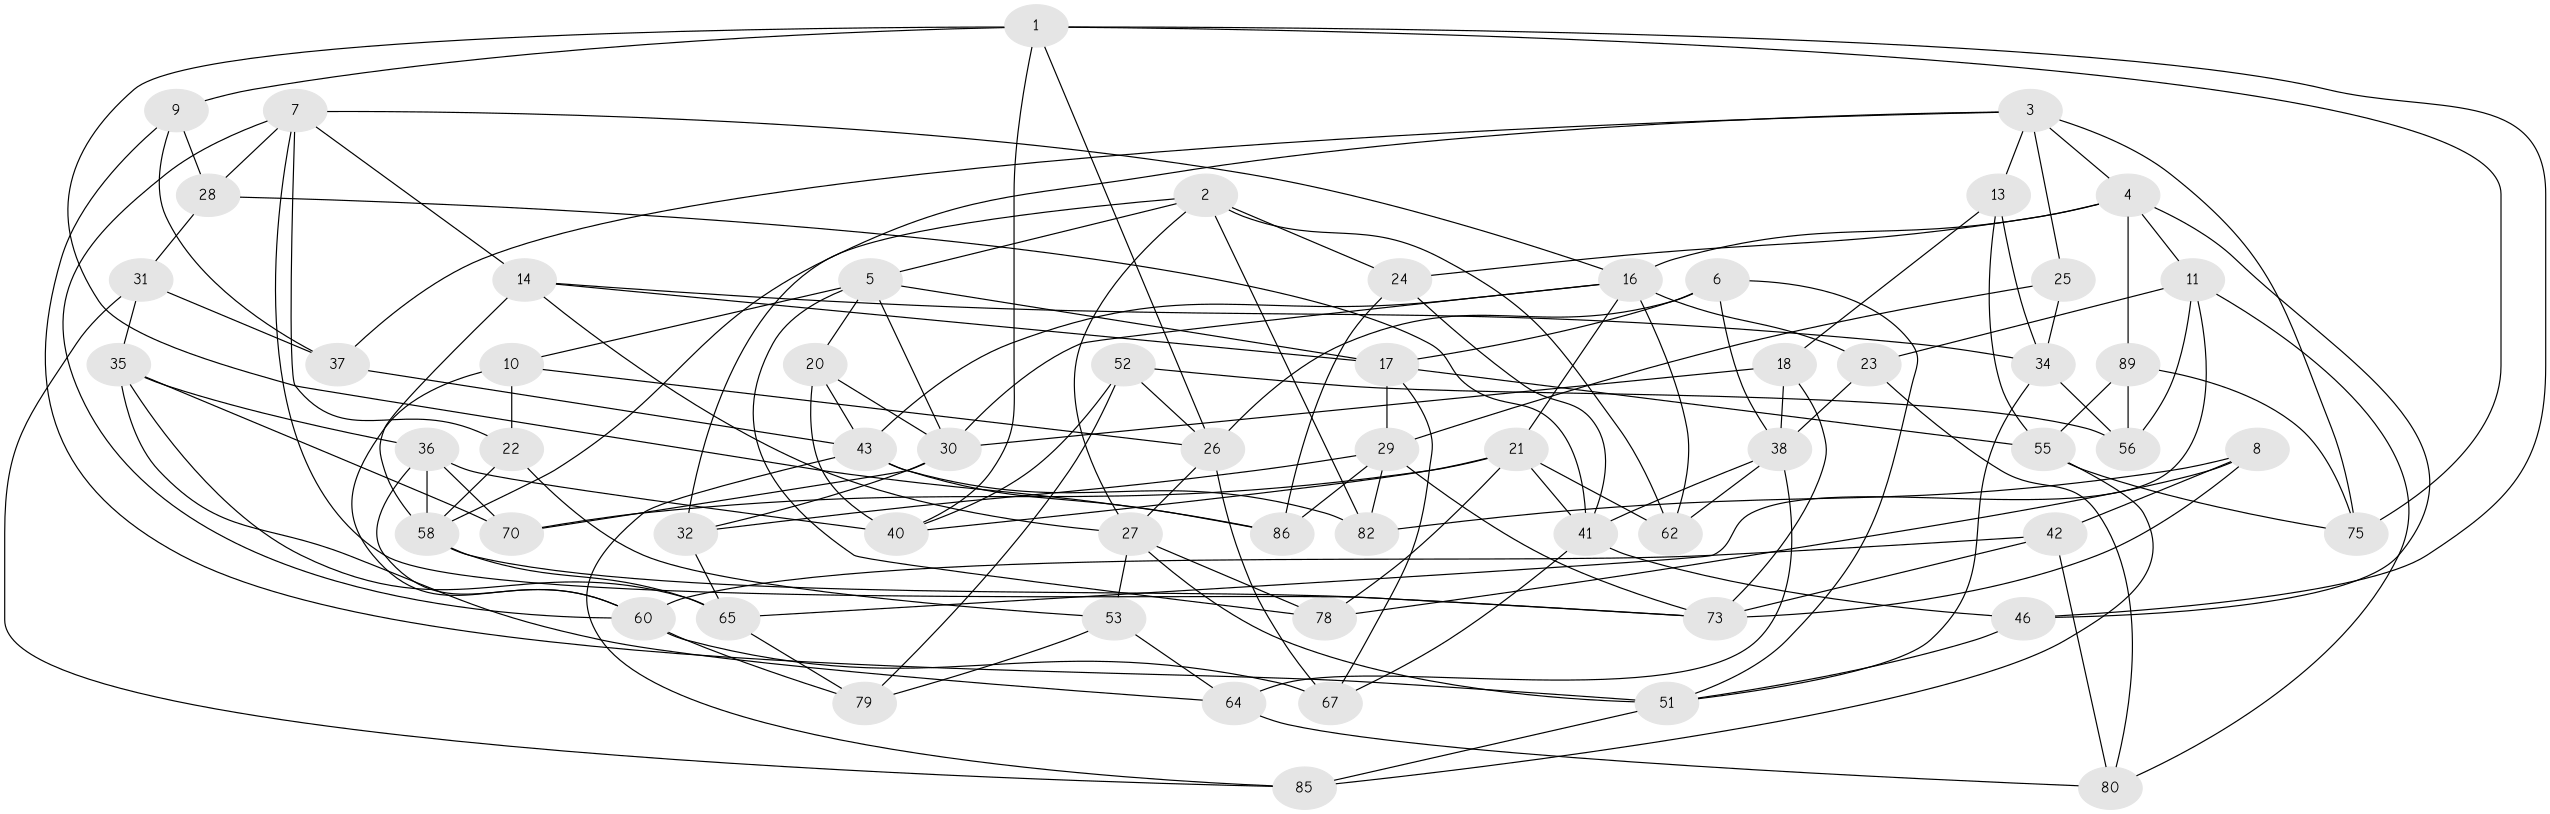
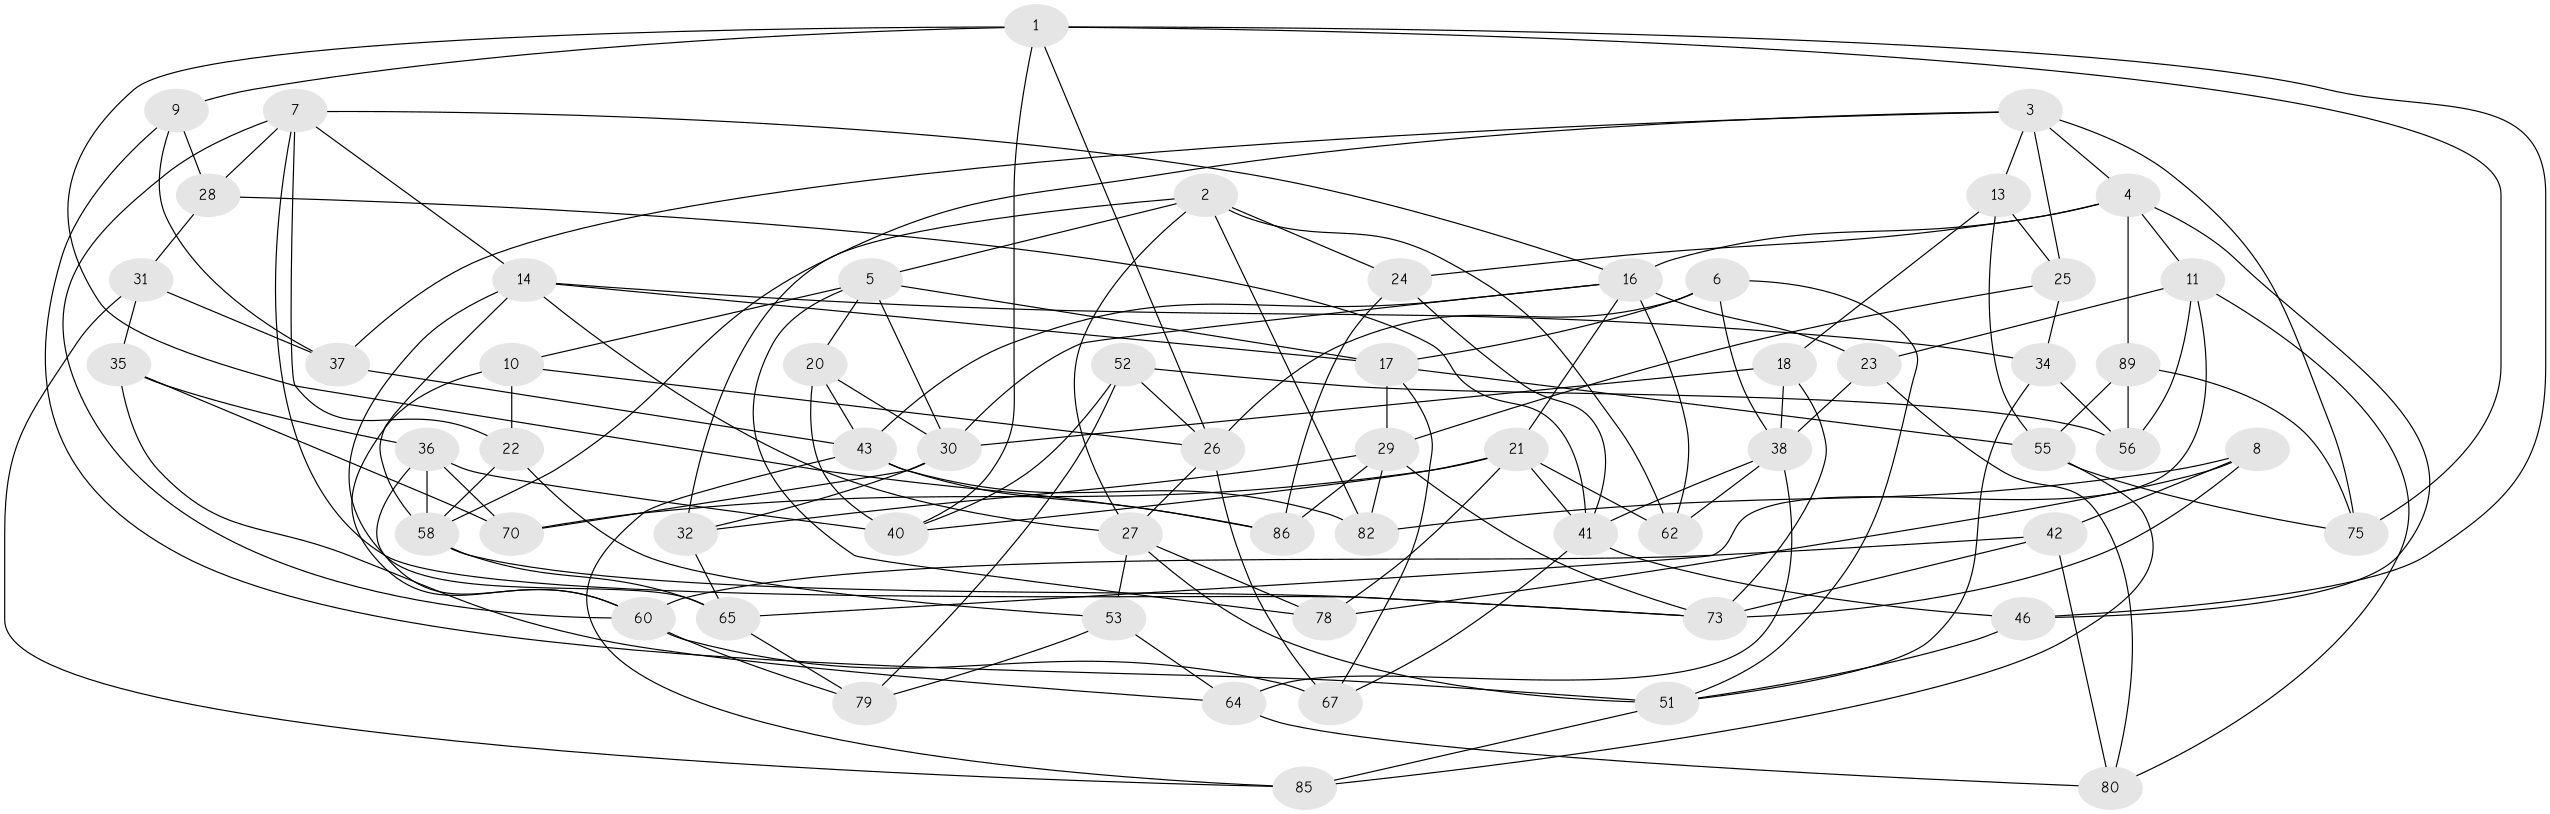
  graph {
    fontname="Comic Neue"
    node [color=gray90 fontname="Comic Neue" style=filled]
    edge [fontname="Comic Neue"]
    1 [super="+59"]
    9
    26 [super="+83"]
    40 [super="+48"]
    46
    75
    86
    37
    51 [super="+71"]
    28
    27 [super="+88"]
    67
    2 [super="+54"]
    5 [super="+39"]
    24
    32
    62
    82
    10
    17 [super="+57"]
    20
    30 [super="+52"]
    78
    41 [super="+50"]
    53
    65 [super="+81"]
    3 [super="+74"]
    4 [super="+84"]
    13
    25
    58 [super="+87"]
    11 [super="+15"]
    16 [super="+45"]
    n34 [label=89]
    18
    55 [super="+69"]
    34
    29 [super="+44"]
    43 [super="+77"]
    73 [super="+76"]
    23
    56
    80
    21 [super="+47"]
    22
    60 [super="+61"]
    70
    6
    38 [super="+63"]
    64
    85
    7 [super="+72"]
    14 [super="+33"]
    31
    79
    8 [super="+19"]
    42
    n58 [label=52]
    35
    36 [super="+68"]
    1 -- 9
    1 -- 26
    1 -- 40
    1 -- 46
    1 -- 75
    1 -- 86
    9 -- 37
    9 -- 51
    9 -- 28
    26 -- 27
    26 -- 67
    46 -- 51
    37 -- 43
    51 -- 85
    28 -- 41
    28 -- 31
    27 -- 51
    27 -- 78
    27 -- 53
    2 -- 27
    2 -- 5
    2 -- 24
    2 -- 32
    2 -- 62
    2 -- 82
    5 -- 10
    5 -- 17
    5 -- 20
    5 -- 30
    5 -- 78
    24 -- 86
    24 -- 41
    32 -- 65
    10 -- 26
    10 -- 22
    10 -- 60
    17 -- 67
    17 -- 55
    17 -- 29
    20 -- 40
    20 -- 30
    20 -- 43
    30 -- 32
    30 -- 70
    41 -- 46
    41 -- 67
    53 -- 64
    53 -- 79
    65 -- 79
    3 -- 75
    3 -- 37
    3 -- 4
    3 -- 13
    3 -- 25
    3 -- 58
    4 -- 46
    4 -- 24
    4 -- 11
    4 -- 16
    4 -- n34
-   13 -- 34
+   13 -- 25
    13 -- 18
    13 -- 55
    25 -- 34
    25 -- 29
    58 -- 65
    58 -- 73
    11 -- 65
    11 -- 23
    11 -- 56
    11 -- 80
    16 -- 62
    16 -- 30
    16 -- 43
    16 -- 23
    16 -- 21
    n34 -- 75
    n34 -- 55
    n34 -- 56
    18 -- 30
    18 -- 73
    18 -- 38
    55 -- 75
    55 -- 85
    34 -- 51
    34 -- 56
    29 -- 86
    29 -- 32
    29 -- 82
    29 -- 73
    43 -- 86
    43 -- 82
    43 -- 85
    23 -- 80
    23 -- 38
    21 -- 40
    21 -- 62
    21 -- 78
    21 -- 41
    21 -- 70
    22 -- 53
    22 -- 58
    60 -- 67
    60 -- 79
    6 -- 26
    6 -- 51
    6 -- 17
    6 -- 38
    38 -- 62
    38 -- 41
    38 -- 64
    64 -- 80
    7 -- 28
    7 -- 16
    7 -- 73
    7 -- 22
    7 -- 60
    7 -- 14
    14 -- 27
    14 -- 17
-   35 -- 65
+   14 -- 65
    14 -- 58
    14 -- 34
    31 -- 37
    31 -- 85
    31 -- 35
    8 -- 82
    8 -- 78
    8 -- 73
    8 -- 42
    42 -- 73
    42 -- 80
    42 -- 60
    n58 -- 26
    n58 -- 40
    n58 -- 56
    n58 -- 79
    35 -- 70
    35 -- 64
    35 -- 36
    36 -- 40 [weight=2]
    36 -- 58
    36 -- 60
    36 -- 70
  }
